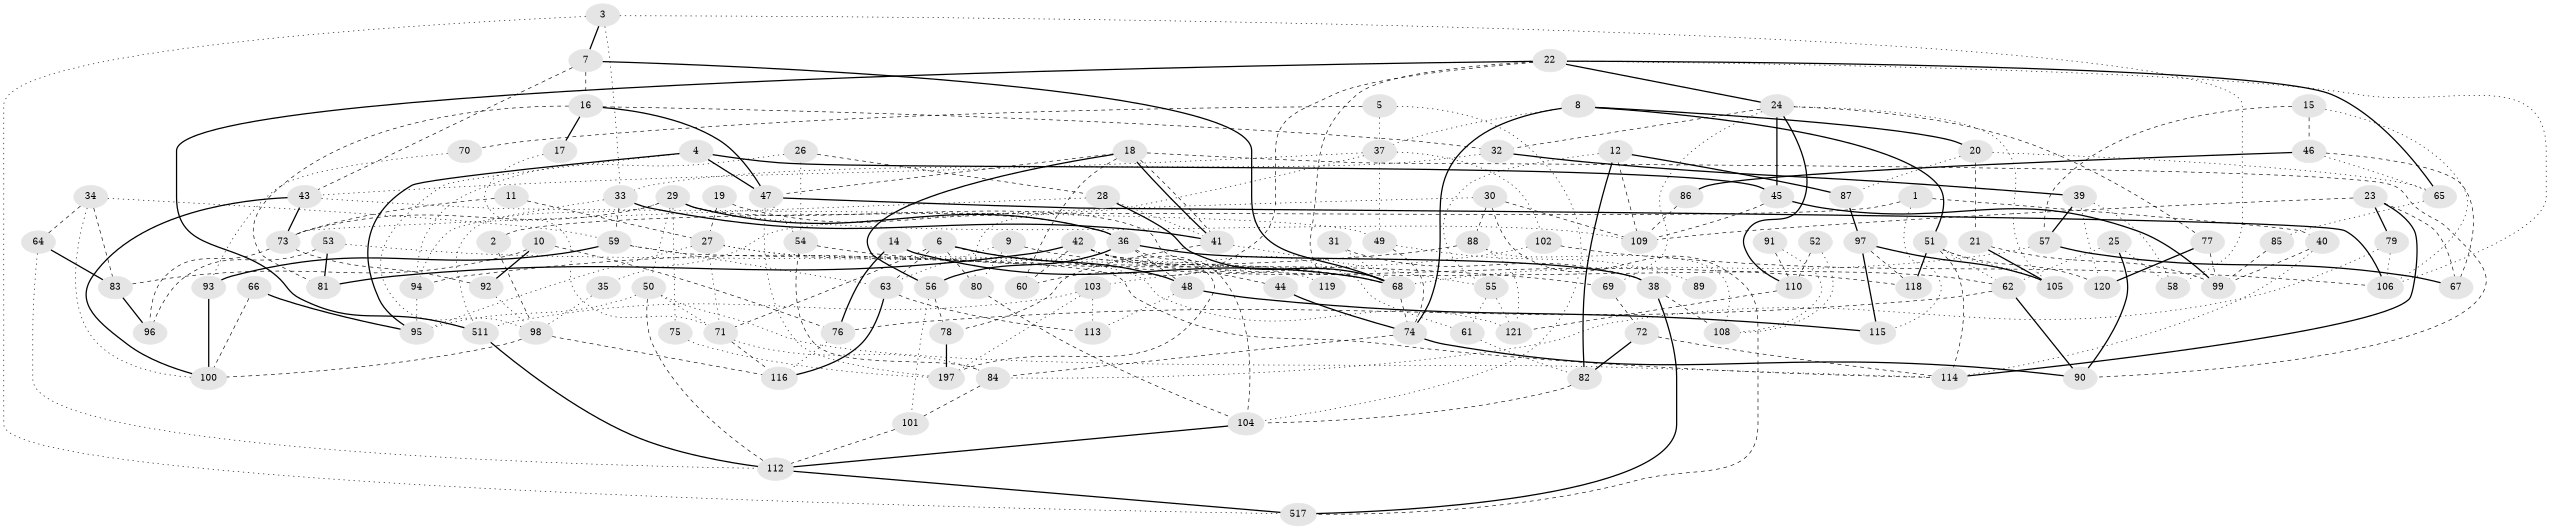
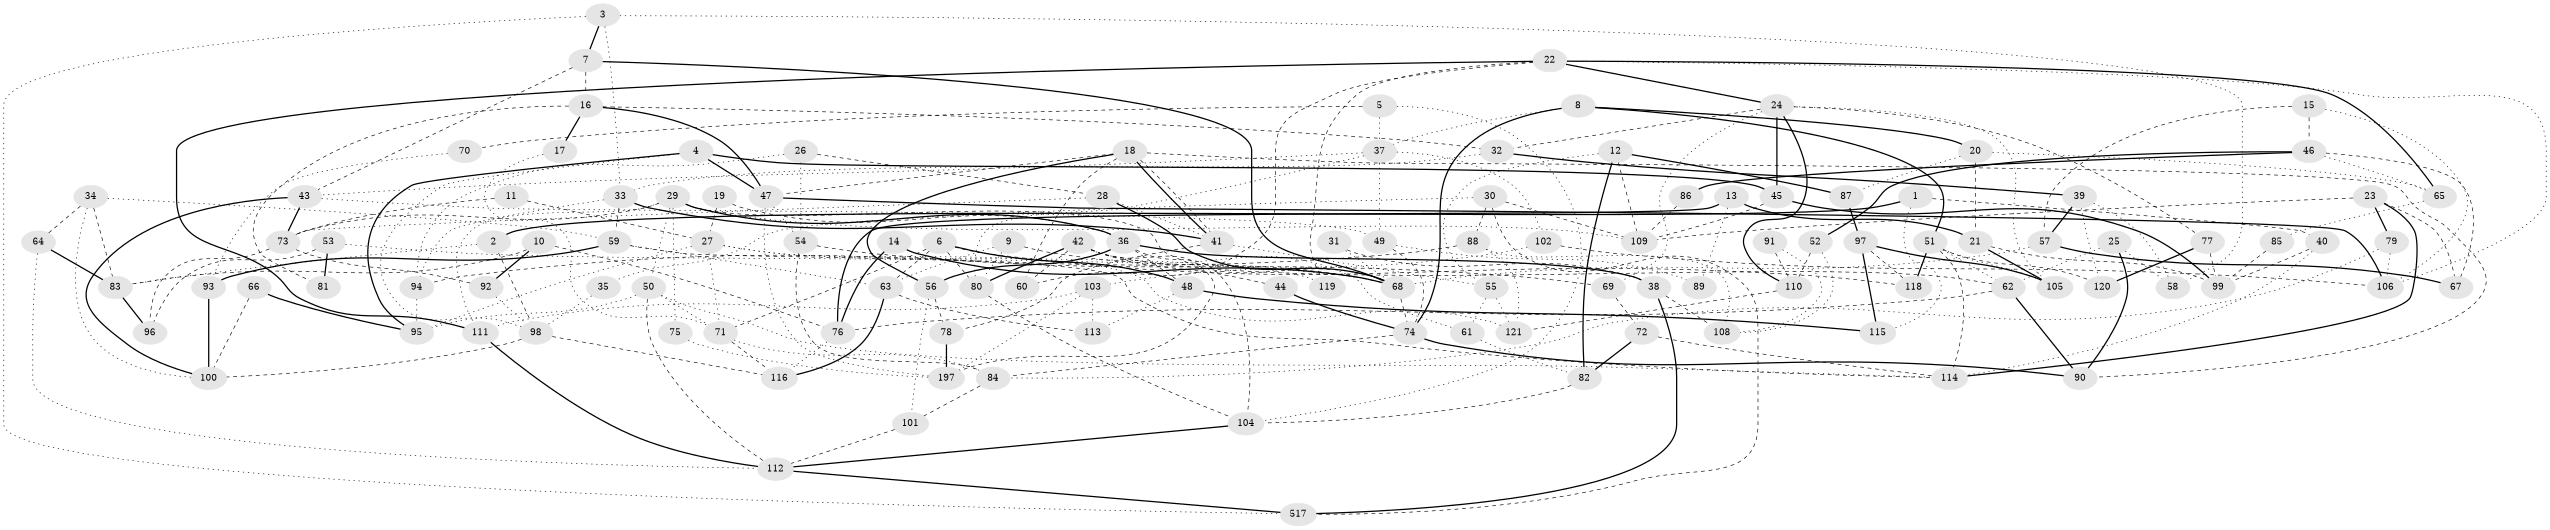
  graph {
    node [color=gray90 style=filled]
    edge [style=dashed]
    1
    2
    40
    115
    83
    98
    99
    114
    96
    100
    116
    3
    7
    33
    58
    n16 [label=517]
    16
    43
    68
    41
    94
    59
    4
    45
    47
    95
    109
    106
    54
    n30 [label=197]
    5
    37
    70
    104
    80
    49
    102
    93
    112
    6
    48
    63
    71
    118
    113
    84
    17
    32
    81
    73
    74
    8
    20
    51
    87
    21
    65
    105
    62
    120
    90
    9
    10
    76
    92
    11
    27
    119
    121
    12
    55
    82
    61
    97
+   13
    89
    14
    15
    46
    57
    67
    52
    86
    39
    18
    56
    60
    78
    101
    19
    36
    38
    85
    22
    24
-   111 [label=511]
+   111
    69
    77
    110
    23
    79
    72
    25
    26
    28
    29
    50
    75
    30
    35
    88
    108
    31
    34
    64
    103
    42
    44
    53
    66
    91
-   1 -- 2
+   1 -- 2 [style=bold]
    1 -- 40
    1 -- 115 [style=dotted]
+   2 -- 83 [style=dotted]
    2 -- 98
    40 -- 99
    40 -- 114 [style=dotted]
    83 -- 96 [style=bold]
    98 -- 100
    98 -- 116
    3 -- 7 [style=bold]
    3 -- 33 [style=dotted]
    3 -- 58 [style=dotted]
    3 -- n16 [style=dotted]
    7 -- 16
    7 -- 43
    7 -- 68 [style=bold]
    33 -- 41 [style=bold]
    33 -- 94 [style=dotted]
    33 -- 59
    16 -- 47 [style=bold]
    16 -- 17 [style=bold]
    16 -- 32
    16 -- 81
    43 -- 100 [style=bold]
    43 -- 49 [style=dotted]
    43 -- 73 [style=bold]
    68 -- 74
    41 -- 55 [style=dotted]
    41 -- 78
    94 -- 95 [style=dotted]
    59 -- 114
    59 -- 93 [style=bold]
    59 -- 63 [style=dotted]
    4 -- 98 [style=dotted]
    4 -- 45 [style=bold]
    4 -- 47 [style=bold]
    4 -- 95 [style=bold]
    45 -- 99 [style=bold]
    45 -- 109
    47 -- 106 [style=bold]
    47 -- 54 [style=dotted]
    47 -- n30 [style=dotted]
    54 -- 84
    54 -- 69
    5 -- 37 [style=dotted]
    5 -- 70
    5 -- 104 [style=dotted]
    37 -- 43 [style=dotted]
    37 -- 80 [style=dotted]
    37 -- 49 [style=dotted]
    37 -- 102 [style=dotted]
    70 -- 93 [style=dotted]
    104 -- 112 [style=bold]
    80 -- 104
    49 -- 74
    49 -- 89 [style=dotted]
    102 -- 106
    102 -- 103 [style=dotted]
    93 -- 100 [style=bold]
    112 -- n16 [style=bold]
    6 -- 80
    6 -- 48 [style=bold]
    6 -- 63
    6 -- 71
    6 -- 118
    48 -- 115 [style=bold]
    48 -- 113 [style=dotted]
    63 -- 116 [style=bold]
    63 -- 113
    71 -- 116
    71 -- 84 [style=dotted]
    84 -- 101
    17 -- 71 [style=dotted]
    32 -- 33 [style=dotted]
    32 -- 39 [style=bold]
    73 -- 96
    73 -- 92
    74 -- 84
    74 -- 90 [style=bold]
    8 -- 37 [style=dotted]
    8 -- 74 [style=bold]
    8 -- 20 [style=bold]
    8 -- 51 [style=bold]
    20 -- 87 [style=dotted]
    20 -- 21
    20 -- 65 [style=dotted]
    51 -- 114
    51 -- 118 [style=bold]
    51 -- 105 [style=dotted]
    51 -- 62 [style=dotted]
    51 -- 120
    87 -- 97 [style=bold]
    21 -- 99
    21 -- 105 [style=bold]
    65 -- 85 [style=dotted]
    62 -- 90 [style=bold]
    62 -- 76
    9 -- 68
    9 -- 80 [style=dotted]
    9 -- 63 [style=dotted]
    10 -- 83
    10 -- 76
    10 -- 92 [style=bold]
    76 -- 116 [style=dotted]
    92 -- 98 [style=dotted]
    11 -- 73
    11 -- 27
    27 -- 95 [style=dotted]
    27 -- 71 [style=dotted]
    27 -- 119 [style=dotted]
    27 -- 121 [style=dotted]
    12 -- 109
    12 -- 87 [style=bold]
    12 -- 55 [style=dotted]
    12 -- 82 [style=bold]
    55 -- 121 [style=dotted]
    55 -- 61 [style=dotted]
    82 -- 104
    61 -- 82 [style=dotted]
    97 -- 115 [style=bold]
    97 -- 118
    97 -- 105 [style=bold]
+   13 -- 21 [style=bold]
+   13 -- 76 [style=bold]
+   13 -- 89 [style=dotted]
    14 -- 68 [style=bold]
    14 -- 76 [style=bold]
    15 -- 106 [style=dotted]
    15 -- 46
    15 -- 57
    46 -- 65 [style=dotted]
    46 -- 67
+   46 -- 52 [style=bold]
    46 -- 86 [style=bold]
    57 -- 68 [style=dotted]
    57 -- 67 [style=bold]
    52 -- 110
    52 -- 108 [style=dotted]
    86 -- 109
    39 -- 58 [style=dotted]
    39 -- 120 [style=dotted]
    39 -- 57 [style=bold]
    18 -- 41 [style=bold]
    18 -- 41
    18 -- 47
    18 -- 90
    18 -- 56 [style=bold]
    18 -- 60
    56 -- 78
    56 -- 101 [style=dotted]
    78 -- n30 [style=bold]
    101 -- 112
    19 -- 27
    19 -- 36
    36 -- 104
    36 -- 48
    36 -- 56 [style=bold]
    36 -- 38 [style=bold]
    38 -- n16 [style=bold]
    38 -- 108
    85 -- 99
    22 -- 106 [style=dotted]
    22 -- 65 [style=bold]
    22 -- 119
    22 -- 60
    22 -- 24 [style=bold]
    22 -- 111 [style=bold]
    24 -- 45 [style=bold]
    24 -- 32
    24 -- 105 [style=dotted]
    24 -- 69 [style=dotted]
    24 -- 77
    24 -- 110 [style=bold]
    111 -- 112 [style=bold]
    69 -- 72
    77 -- 99
    77 -- 120 [style=bold]
    110 -- 121
    23 -- 114 [style=bold]
    23 -- 109
    23 -- 67
    23 -- 79 [style=bold]
    79 -- 106 [style=dotted]
    79 -- 84 [style=dotted]
    72 -- 114
    72 -- 82 [style=bold]
    25 -- 58 [style=dotted]
    25 -- 62 [style=dotted]
    25 -- 90 [style=bold]
    26 -- 94 [style=dotted]
    26 -- 54 [style=dotted]
    26 -- 28
    28 -- 68 [style=bold]
    28 -- 41 [style=dotted]
    28 -- 73 [style=dotted]
    29 -- 68
    29 -- 109 [style=dotted]
    29 -- 73
    29 -- 36 [style=bold]
    29 -- 111 [style=dotted]
    29 -- 50 [style=dotted]
    29 -- 75 [style=dotted]
    50 -- 114 [style=dotted]
    50 -- 95 [style=dotted]
    50 -- 112
    50 -- 71 [style=dotted]
    75 -- n30 [style=dotted]
    30 -- n16
    30 -- 109
    30 -- 35 [style=dotted]
    30 -- 88
    35 -- 98 [style=dotted]
    88 -- 94
    88 -- 121 [style=dotted]
    88 -- 108 [style=dotted]
    31 -- 68 [style=dotted]
    31 -- 38
    34 -- 83
    34 -- 100 [style=dotted]
    34 -- 59 [style=dotted]
    34 -- 64
    64 -- 83 [style=bold]
    64 -- 112 [style=dotted]
    103 -- n30 [style=dotted]
    103 -- 113 [style=dotted]
    103 -- 111 [style=dotted]
    42 -- n30
-   42 -- 81 [style=bold]
+   42 -- 80 [style=bold]
    42 -- 62
    42 -- 61 [style=dotted]
    42 -- 60
    42 -- 44
    44 -- 74 [style=bold]
    53 -- 96
    53 -- 68 [style=dotted]
    53 -- 81 [style=bold]
    66 -- 100
    66 -- 95 [style=bold]
    91 -- 110
    91 -- 108 [style=dotted]
  }
